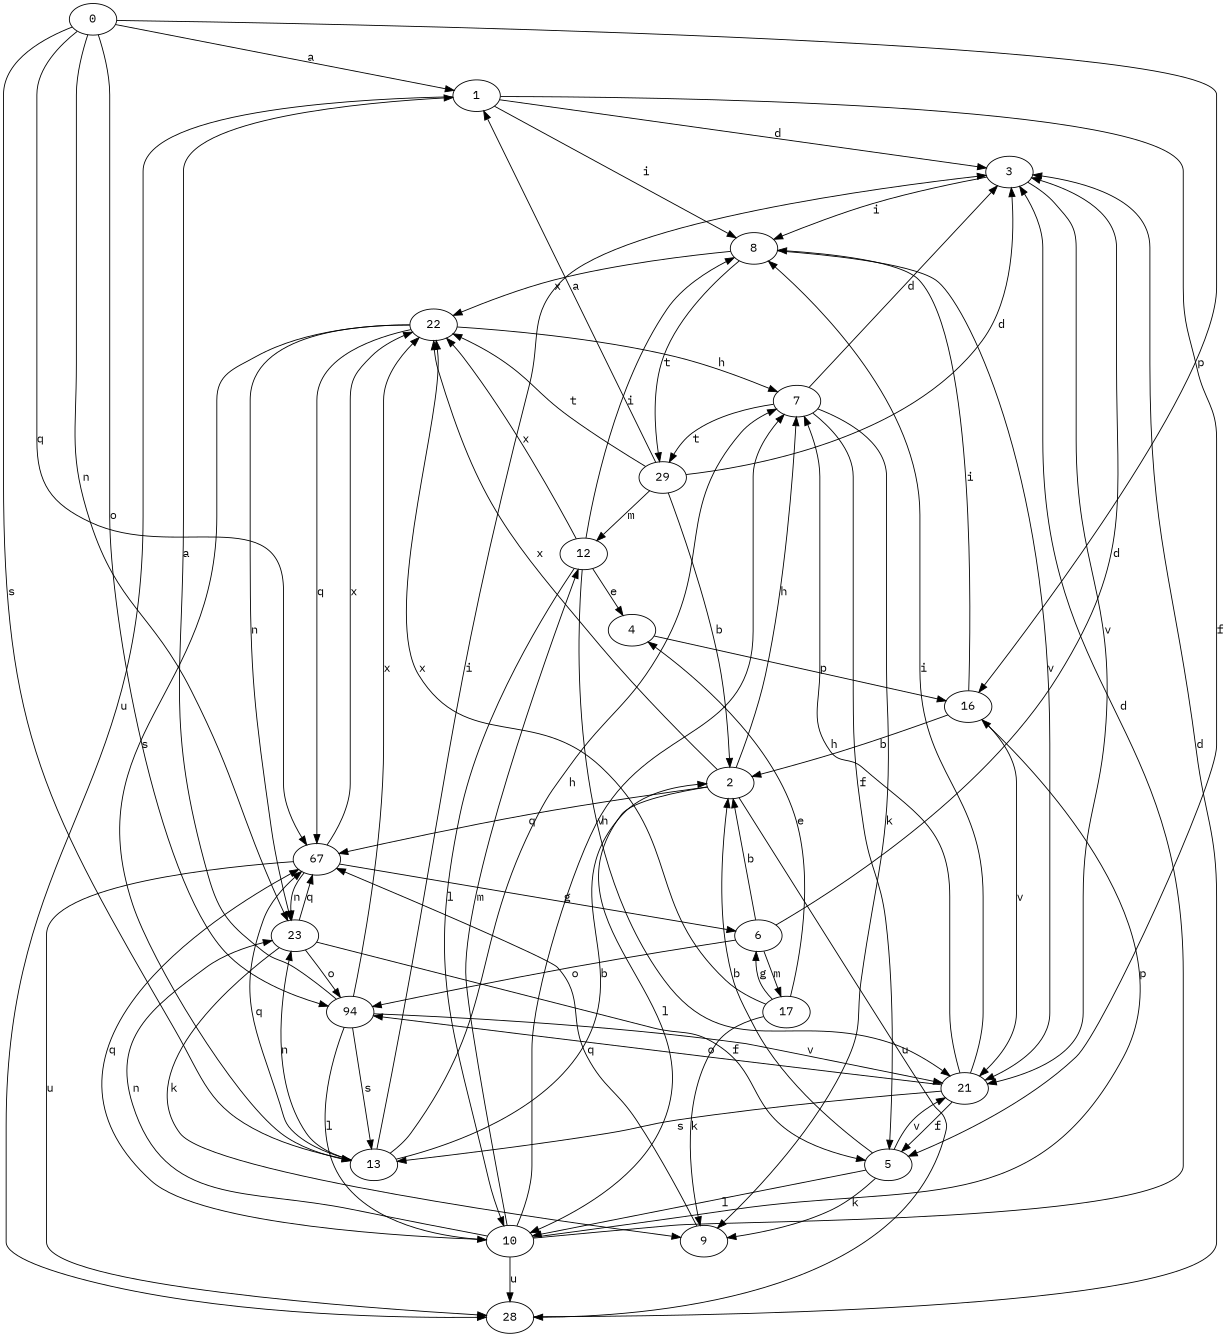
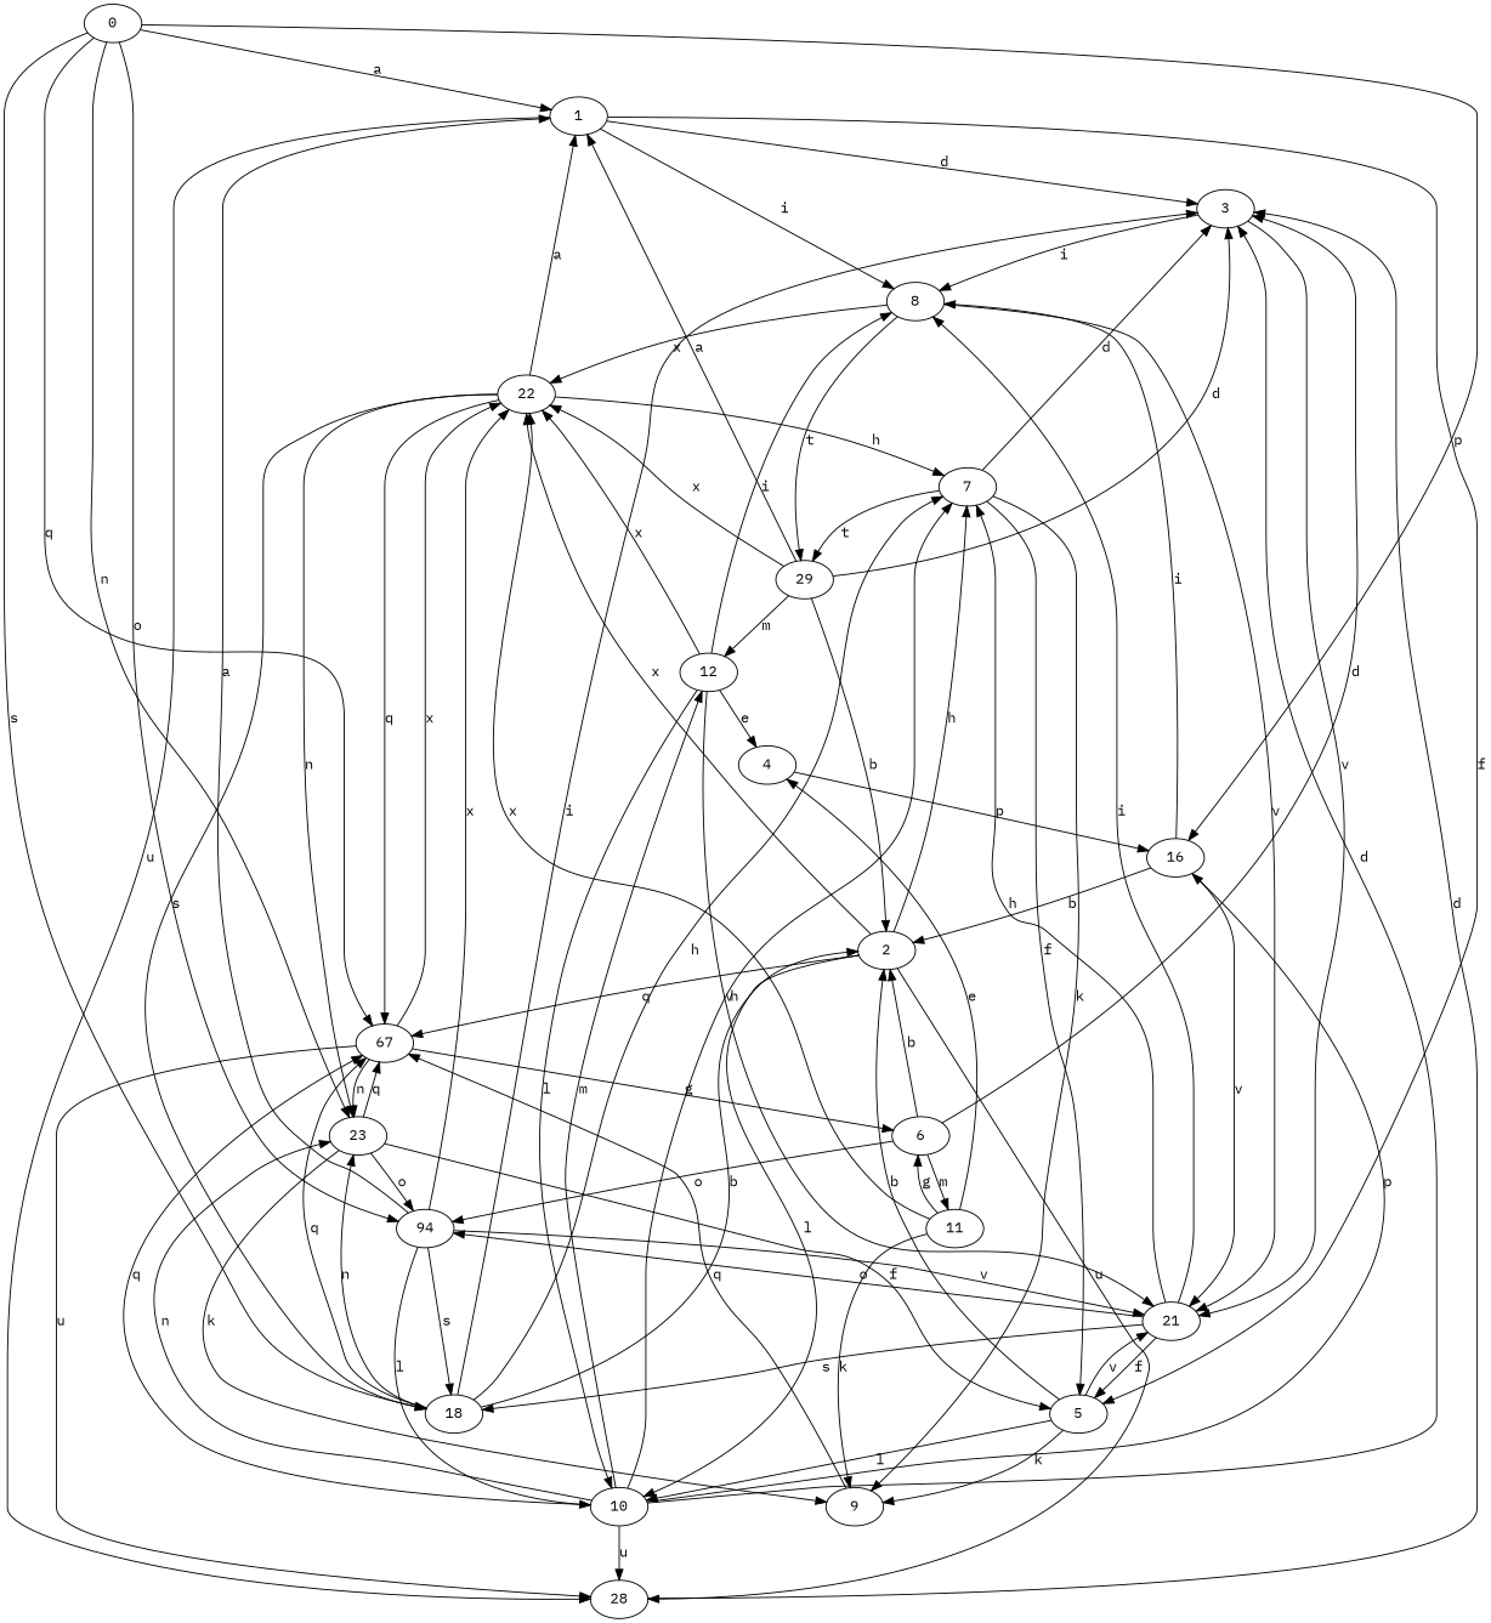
  strict digraph {
    fontname="IBM Plex Mono"
    node [fontname="IBM Plex Mono"]
    edge [fontname="IBM Plex Mono"]
    0
    1
    n3 [label=23]
    n4 [label=94]
    16
    n6 [label=67]
-   18 [label=13]
+   18
    3
    5
    8
    n11 [label=28]
    9
    10
    22
    21
    2
    6
    7
    n19 [label=29]
    12
    4
-   11 [label=17]
+   11
    0 -> 1 [label=a]
    0 -> n3 [label=n]
    0 -> n4 [label=o]
    0 -> 16 [label=p]
    0 -> n6 [label=q]
    0 -> 18 [label=s]
    1 -> 3 [label=d]
    1 -> 5 [label=f]
    1 -> 8 [label=i]
    1 -> n11 [label=u]
    n3 -> n4 [label=o]
    n3 -> n6 [label=q]
    n3 -> 5 [label=f]
    n3 -> 9 [label=k]
    n4 -> 1 [label=a]
    n4 -> 18 [label=s]
    n4 -> 10 [label=l]
    n4 -> 22 [label=x]
    n4 -> 21 [label=v]
    16 -> 8 [label=i]
    16 -> 21 [label=v]
    16 -> 2 [label=b]
    n6 -> n3 [label=n]
    n6 -> n11 [label=u]
    n6 -> 22 [label=x]
    n6 -> 6 [label=g]
    18 -> n3 [label=n]
    18 -> n6 [label=q]
    18 -> 3 [label=i]
    18 -> 2 [label=b]
    18 -> 7 [label=h]
    3 -> 8 [label=i]
    3 -> 21 [label=v]
    5 -> 9 [label=k]
    5 -> 10 [label=l]
    5 -> 21 [label=v]
    5 -> 2 [label=b]
    8 -> 22 [label=x]
    8 -> 21 [label=v]
    8 -> n19 [label=t]
    n11 -> 3 [label=d]
    9 -> n6 [label=q]
    10 -> n3 [label=n]
    10 -> 16 [label=p]
    10 -> n6 [label=q]
    10 -> 3 [label=d]
    10 -> n11 [label=u]
    10 -> 7 [label=h]
    10 -> 12 [label=m]
+   22 -> 1 [label=a]
    22 -> n3 [label=n]
    22 -> n6 [label=q]
    22 -> 18 [label=s]
    22 -> 7 [label=h]
    21 -> n4 [label=o]
    21 -> 18 [label=s]
    21 -> 5 [label=f]
    21 -> 8 [label=i]
    21 -> 7 [label=h]
    2 -> n6 [label=q]
    2 -> n11 [label=u]
    2 -> 10 [label=l]
    2 -> 22 [label=x]
    2 -> 7 [label=h]
    6 -> n4 [label=o]
    6 -> 3 [label=d]
    6 -> 2 [label=b]
    6 -> 11 [label=m]
    7 -> 3 [label=d]
    7 -> 5 [label=f]
    7 -> 9 [label=k]
    7 -> n19 [label=t]
    n19 -> 1 [label=a]
    n19 -> 3 [label=d]
-   n19 -> 22 [label=t]
+   n19 -> 22 [label=x]
    n19 -> 2 [label=b]
    n19 -> 12 [label=m]
    12 -> 8 [label=i]
    12 -> 10 [label=l]
    12 -> 22 [label=x]
    12 -> 21 [label=v]
    12 -> 4 [label=e]
    4 -> 16 [label=p]
    11 -> 9 [label=k]
    11 -> 22 [label=x]
    11 -> 6 [label=g]
    11 -> 4 [label=e]
  }
